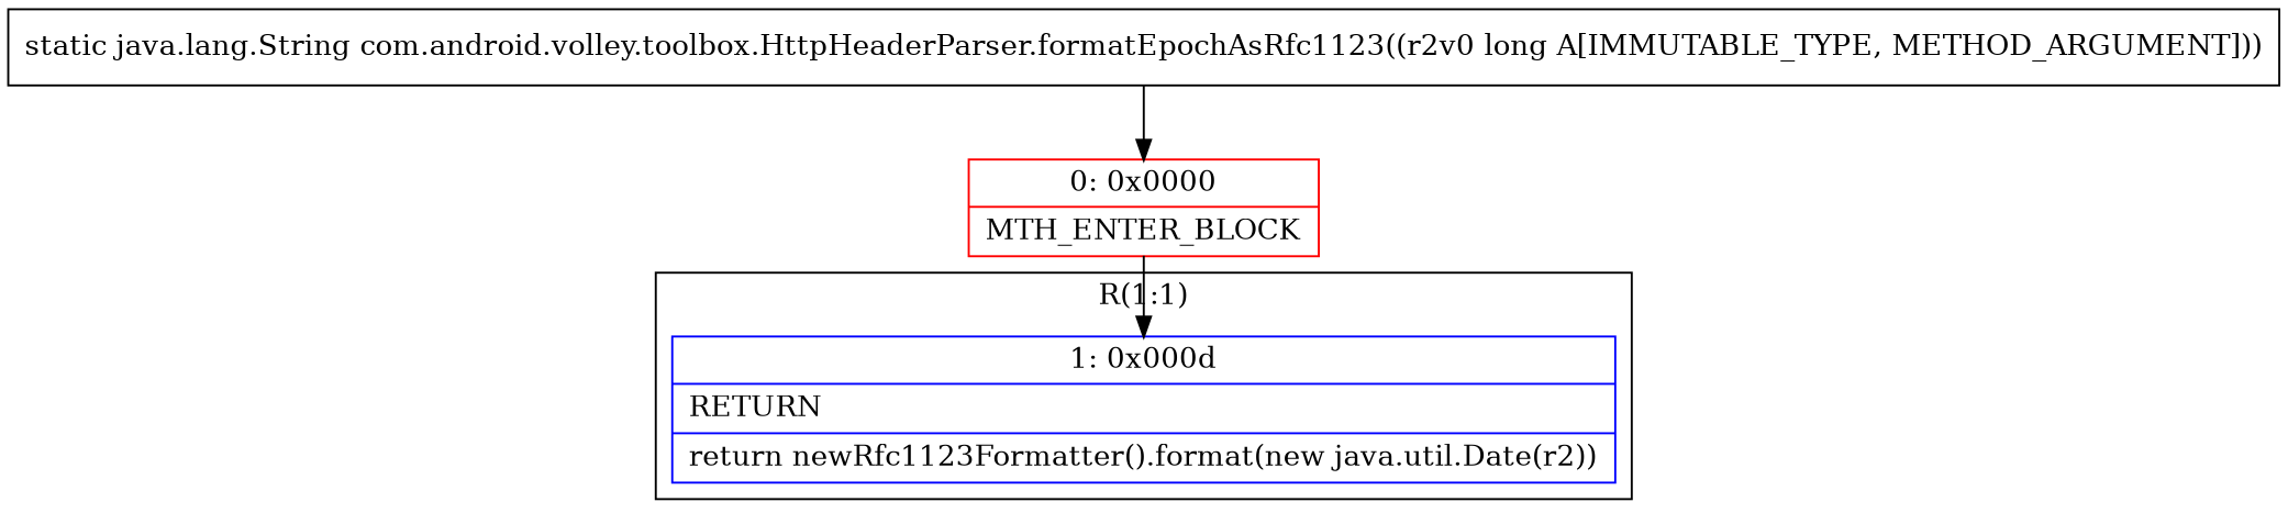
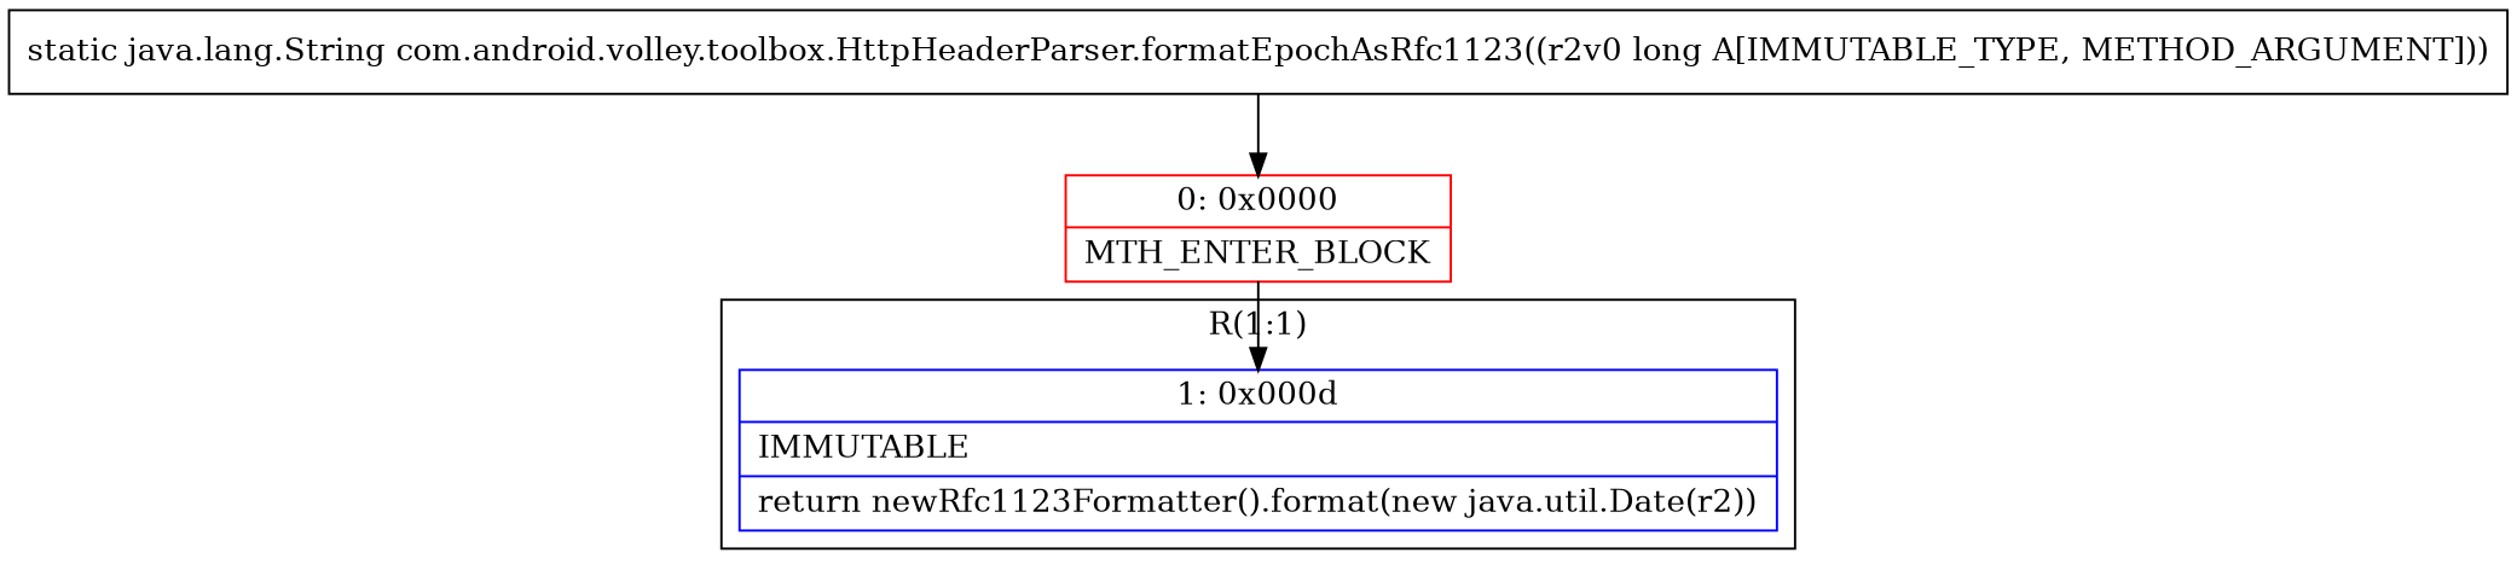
  digraph {
    node [shape=record]
-   n1 [color=blue label="{1\:\ 0x000d|RETURN\l|return newRfc1123Formatter().format(new java.util.Date(r2))\l}"]
+   n1 [color=blue label="{1\:\ 0x000d|IMMUTABLE\l|return newRfc1123Formatter().format(new java.util.Date(r2))\l}"]
    n2 [color=red label="{0\:\ 0x0000|MTH_ENTER_BLOCK\l}"]
    n3 [label="{static java.lang.String com.android.volley.toolbox.HttpHeaderParser.formatEpochAsRfc1123((r2v0 long A[IMMUTABLE_TYPE, METHOD_ARGUMENT])) }"]
    subgraph cluster_1 {
      label="R(1:1)"
      n1
    }
    n2 -> n1
    n3 -> n2
  }
